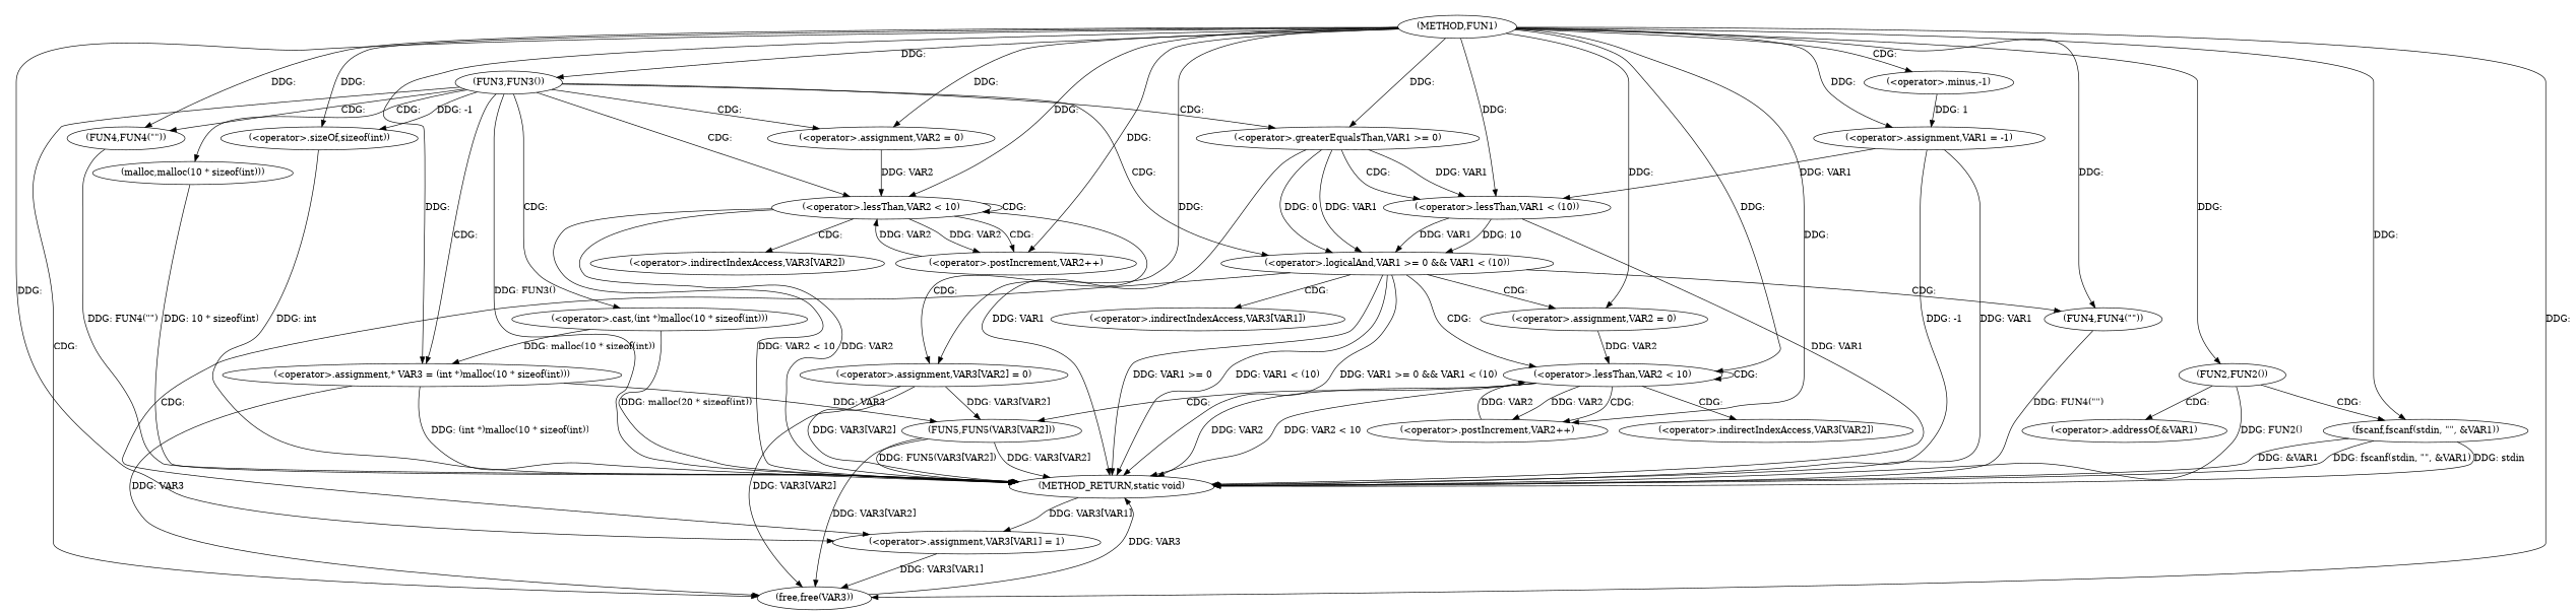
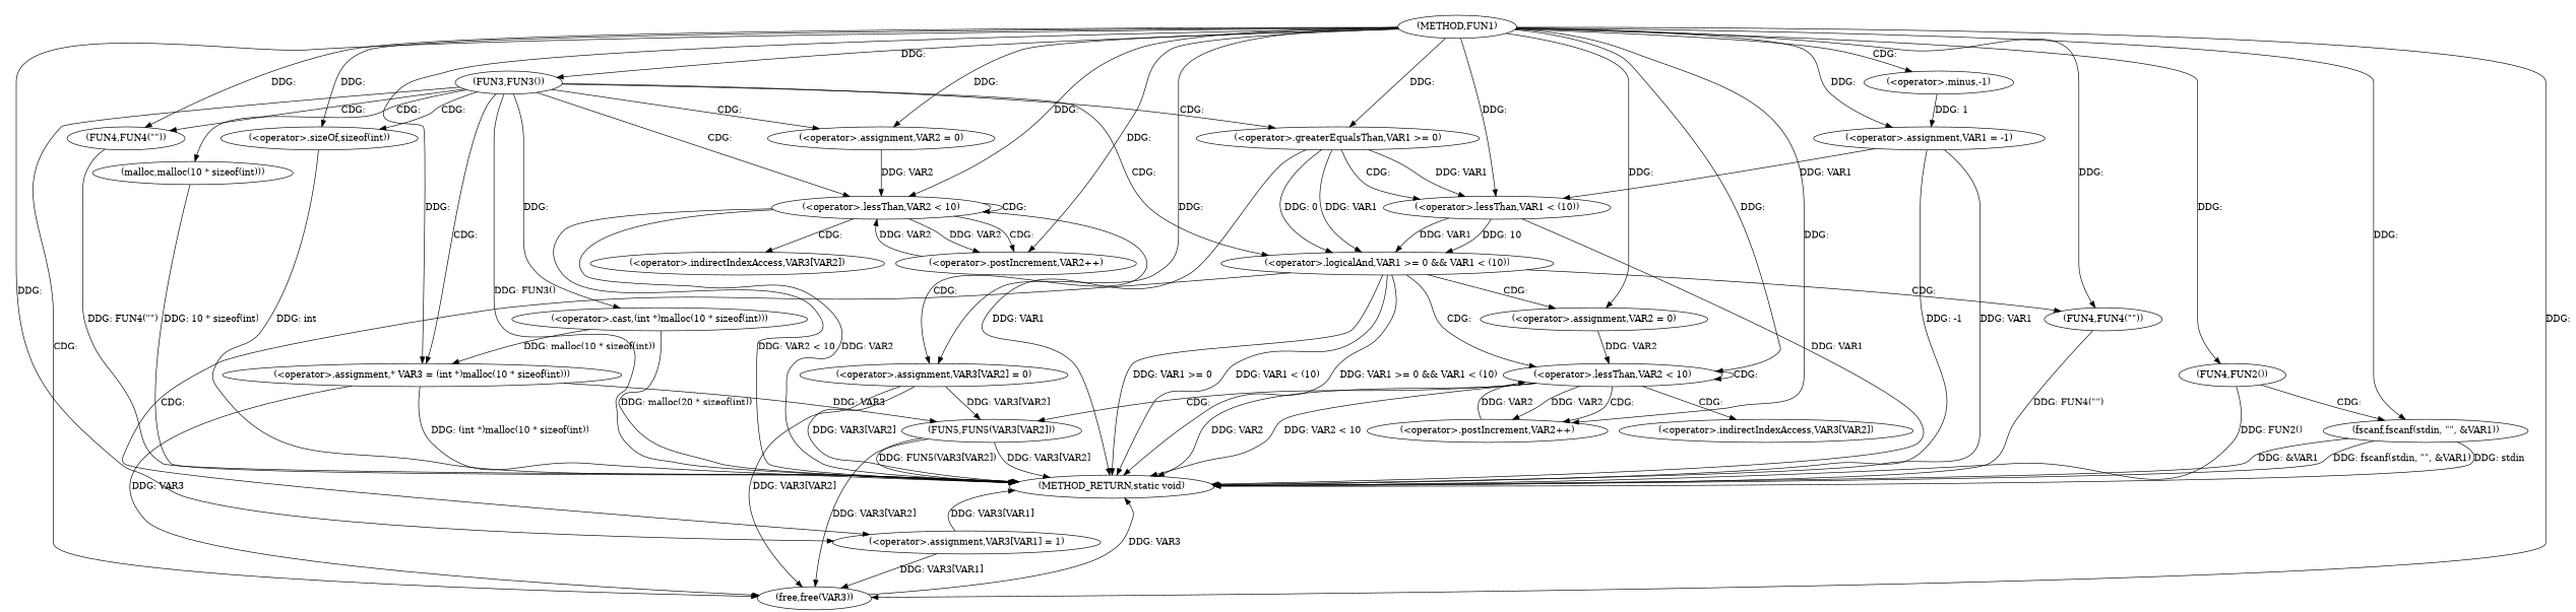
  digraph {
    n1 [label="(METHOD,FUN1)"]
    n2 [label="(<operator>.assignment,VAR1 = -1)"]
    n3 [label="(<operator>.minus,-1)"]
-   n4 [label="(FUN2,FUN2())"]
+   n4 [label="(FUN4,FUN2())"]
    n5 [label="(fscanf,fscanf(stdin, \"\", &VAR1))"]
    n6 [label="(FUN3,FUN3())"]
    n7 [label="(FUN4,FUN4(\"\"))"]
    n8 [label="(<operator>.assignment,* VAR3 = (int *)malloc(10 * sizeof(int)))"]
    n9 [label="(<operator>.sizeOf,sizeof(int))"]
    n10 [label="(<operator>.assignment,VAR2 = 0)"]
    n11 [label="(<operator>.lessThan,VAR2 < 10)"]
    n12 [label="(<operator>.postIncrement,VAR2++)"]
    n13 [label="(<operator>.assignment,VAR3[VAR2] = 0)"]
    n14 [label="(<operator>.greaterEqualsThan,VAR1 >= 0)"]
    n15 [label="(<operator>.lessThan,VAR1 < (10))"]
    n16 [label="(<operator>.assignment,VAR3[VAR1] = 1)"]
    n17 [label="(<operator>.assignment,VAR2 = 0)"]
    n18 [label="(<operator>.lessThan,VAR2 < 10)"]
    n19 [label="(<operator>.postIncrement,VAR2++)"]
    n20 [label="(FUN4,FUN4(\"\"))"]
    n21 [label="(free,free(VAR3))"]
    n22 [label="(METHOD_RETURN,static void)"]
-   n23 [label="(<operator>.addressOf,&VAR1)"]
    n24 [label="(<operator>.cast,(int *)malloc(10 * sizeof(int)))"]
    n25 [label="(malloc,malloc(10 * sizeof(int)))"]
    n26 [label="(<operator>.logicalAnd,VAR1 >= 0 && VAR1 < (10))"]
    n27 [label="(FUN5,FUN5(VAR3[VAR2]))"]
    n28 [label="(<operator>.indirectIndexAccess,VAR3[VAR2])"]
    n29 [label="(<operator>.indirectIndexAccess,VAR3[VAR2])"]
-   n30 [label="(<operator>.indirectIndexAccess,VAR3[VAR1])"]
    n1 -> n2 [label="DDG: "]
    n1 -> n3 [label="CDG: "]
    n1 -> n4 [label="DDG: "]
    n1 -> n5 [label="DDG: "]
    n1 -> n6 [label="DDG: "]
    n1 -> n7 [label="DDG: "]
    n1 -> n8 [label="DDG: "]
    n1 -> n9 [label="DDG: "]
    n1 -> n10 [label="DDG: "]
    n1 -> n11 [label="DDG: "]
    n1 -> n12 [label="DDG: "]
    n1 -> n13 [label="DDG: "]
    n1 -> n14 [label="DDG: "]
    n1 -> n15 [label="DDG: "]
    n1 -> n16 [label="DDG: "]
    n1 -> n17 [label="DDG: "]
    n1 -> n18 [label="DDG: "]
    n1 -> n19 [label="DDG: "]
    n1 -> n20 [label="DDG: "]
    n1 -> n21 [label="DDG: "]
    n2 -> n15 [label="DDG: VAR1"]
    n2 -> n22 [label="DDG: -1"]
    n2 -> n22 [label="DDG: VAR1"]
    n3 -> n2 [label="DDG: 1"]
    n4 -> n5 [label="CDG: "]
    n4 -> n22 [label="DDG: FUN2()"]
-   n4 -> n23 [label="CDG: "]
    n5 -> n22 [label="DDG: &VAR1"]
    n5 -> n22 [label="DDG: fscanf(stdin, \"\", &VAR1)"]
    n5 -> n22 [label="DDG: stdin"]
    n6 -> n7 [label="CDG: "]
    n6 -> n8 [label="CDG: "]
-   n6 -> n9 [label="DDG: -1"]
+   n6 -> n9 [label="CDG: "]
    n6 -> n10 [label="CDG: "]
    n6 -> n11 [label="CDG: "]
    n6 -> n14 [label="CDG: "]
    n6 -> n21 [label="CDG: "]
    n6 -> n22 [label="DDG: FUN3()"]
-   n6 -> n24 [label="CDG: "]
+   n6 -> n24 [label="DDG: "]
    n6 -> n25 [label="CDG: "]
    n6 -> n26 [label="CDG: "]
    n7 -> n22 [label="DDG: FUN4(\"\")"]
    n8 -> n21 [label="DDG: VAR3"]
    n8 -> n22 [label="DDG: (int *)malloc(10 * sizeof(int))"]
    n8 -> n27 [label="DDG: VAR3"]
    n9 -> n22 [label="DDG: int"]
    n10 -> n11 [label="DDG: VAR2"]
    n11 -> n11 [label="CDG: "]
    n11 -> n12 [label="DDG: VAR2"]
    n11 -> n12 [label="CDG: "]
    n11 -> n13 [label="CDG: "]
    n11 -> n22 [label="DDG: VAR2 < 10"]
    n11 -> n22 [label="DDG: VAR2"]
    n11 -> n28 [label="CDG: "]
    n12 -> n11 [label="DDG: VAR2"]
    n13 -> n21 [label="DDG: VAR3[VAR2]"]
    n13 -> n22 [label="DDG: VAR3[VAR2]"]
    n13 -> n27 [label="DDG: VAR3[VAR2]"]
    n14 -> n15 [label="DDG: VAR1"]
    n14 -> n15 [label="CDG: "]
    n14 -> n22 [label="DDG: VAR1"]
    n14 -> n26 [label="DDG: VAR1"]
    n14 -> n26 [label="DDG: 0"]
    n15 -> n22 [label="DDG: VAR1"]
    n15 -> n26 [label="DDG: VAR1"]
    n15 -> n26 [label="DDG: 10"]
    n16 -> n21 [label="DDG: VAR3[VAR1]"]
-   n22 -> n16 [label="DDG: VAR3[VAR1]"]
+   n16 -> n22 [label="DDG: VAR3[VAR1]"]
    n17 -> n18 [label="DDG: VAR2"]
    n18 -> n18 [label="CDG: "]
    n18 -> n19 [label="DDG: VAR2"]
    n18 -> n19 [label="CDG: "]
    n18 -> n22 [label="DDG: VAR2"]
    n18 -> n22 [label="DDG: VAR2 < 10"]
    n18 -> n27 [label="CDG: "]
    n18 -> n29 [label="CDG: "]
    n19 -> n18 [label="DDG: VAR2"]
    n20 -> n22 [label="DDG: FUN4(\"\")"]
    n21 -> n22 [label="DDG: VAR3"]
    n24 -> n8 [label="DDG: malloc(10 * sizeof(int))"]
    n24 -> n22 [label="DDG: malloc(20 * sizeof(int))"]
    n25 -> n22 [label="DDG: 10 * sizeof(int)"]
    n26 -> n16 [label="CDG: "]
    n26 -> n17 [label="CDG: "]
    n26 -> n18 [label="CDG: "]
    n26 -> n20 [label="CDG: "]
    n26 -> n22 [label="DDG: VAR1 >= 0"]
    n26 -> n22 [label="DDG: VAR1 < (10)"]
    n26 -> n22 [label="DDG: VAR1 >= 0 && VAR1 < (10)"]
-   n26 -> n30 [label="CDG: "]
    n27 -> n21 [label="DDG: VAR3[VAR2]"]
    n27 -> n22 [label="DDG: VAR3[VAR2]"]
    n27 -> n22 [label="DDG: FUN5(VAR3[VAR2])"]
  }
